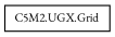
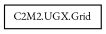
  digraph {
    rankdir=LR
    fontname="EB Garamond"
-   n1 [color=black fillcolor=white fontname="EB Garamond" fontsize=10 height=0.2 label="C5M2.UGX.Grid" shape=record style=filled width=0.4]
+   n1 [color=black fillcolor=white fontname="EB Garamond" fontsize=10 height=0.2 label="C2M2.UGX.Grid" shape=record style=filled width=0.4]
  }
